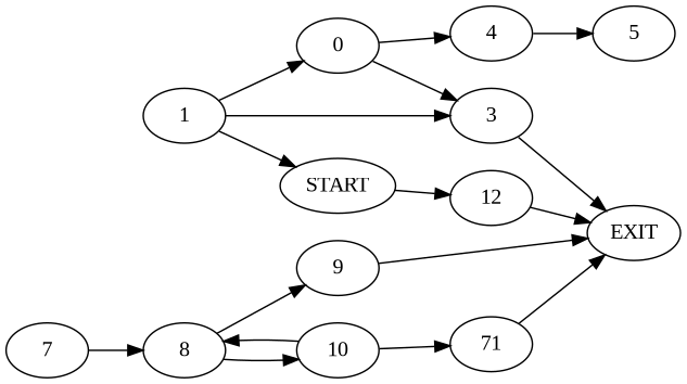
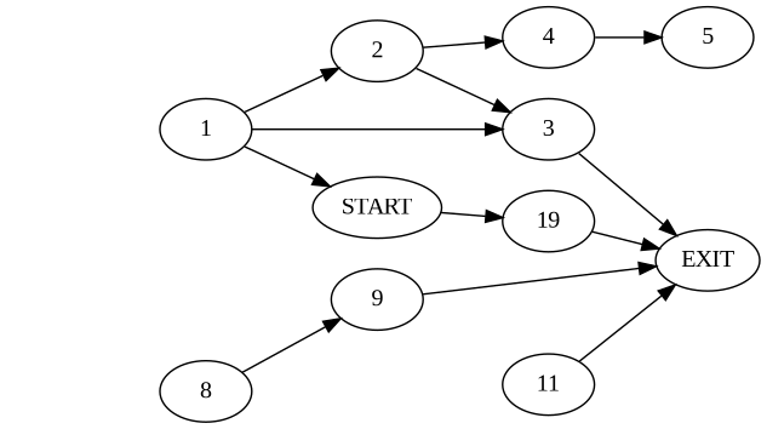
  digraph {
    fontname="Liberation Serif"
    rankdir=LR
    node [fontname="Liberation Serif"]
    edge [fontname="Liberation Serif"]
    n1 [label=START]
-   12
+   12 [label=19]
    1
-   2 [label=0]
+   2
    3
    n6 [label=EXIT]
    4
    5
-   7
    8
    9
-   10
-   11 [label=71]
+   11
    n1 -> 12
    12 -> n6
    1 -> n1
    1 -> 2
    1 -> 3
    2 -> 3
    2 -> 4
    3 -> n6
    4 -> 5
-   7 -> 8
    8 -> 9
-   8 -> 10
    9 -> n6
-   10 -> 8
-   10 -> 11
    11 -> n6
  }
